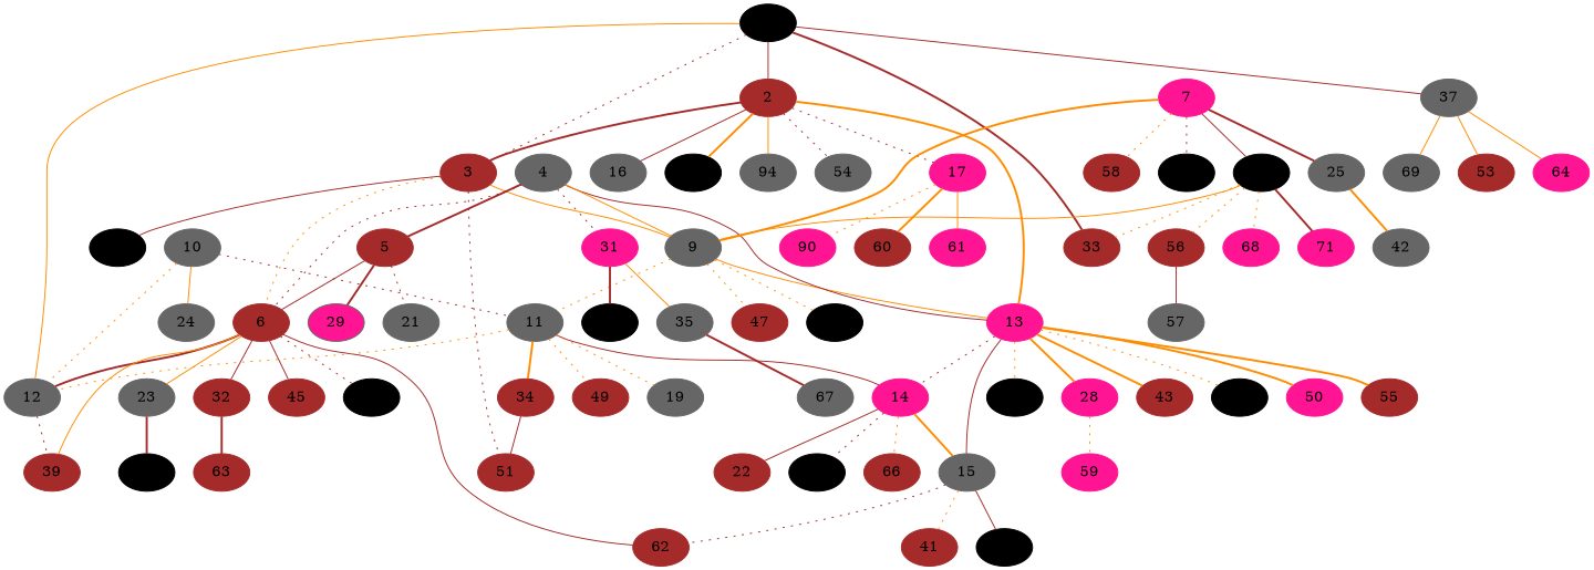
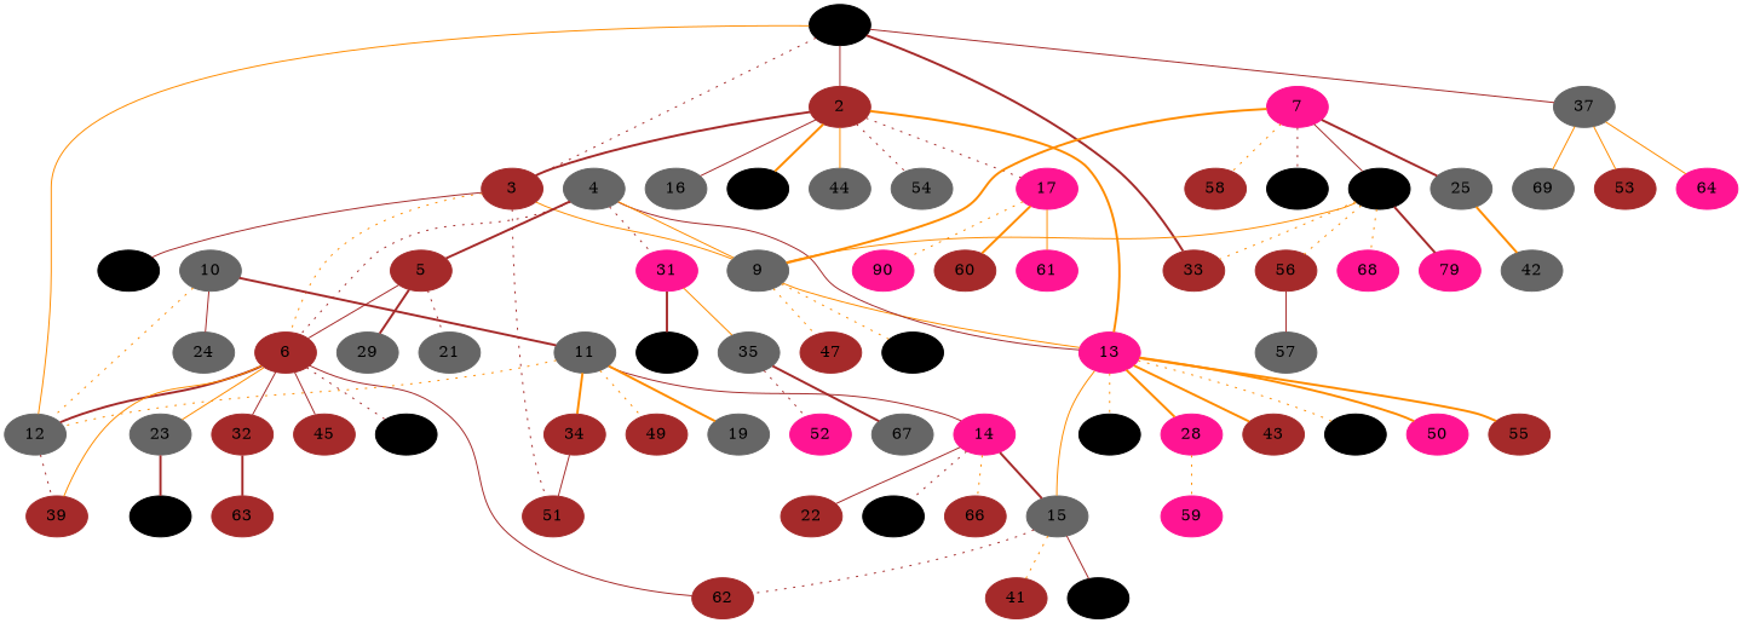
  graph {
    node [color=brown style=filled]
    edge [color=brown style=dotted]
    1 [color=black]
    2
    3
    12 [color=gray40]
    33
    37 [color=gray40]
    13 [color=deeppink]
    16 [color=gray40]
    17 [color=deeppink]
    27 [color=black]
-   44 [color=gray40 label=94]
+   44 [color=gray40]
    54 [color=gray40]
    6
    9 [color=gray40]
    48 [color=black]
    51
    39
    53
    64 [color=deeppink]
    69 [color=gray40]
    14 [color=deeppink]
    15 [color=gray40]
    18 [color=black]
    28 [color=deeppink]
    43
    46 [color=black]
    50 [color=deeppink]
    55
    n29 [color=deeppink label=90]
    60
    61 [color=deeppink]
    23 [color=gray40]
    32
    45
    62
    65 [color=black]
    11 [color=gray40]
    20 [color=black]
    47
    4 [color=gray40]
    5
    31 [color=deeppink]
    21 [color=gray40]
-   29 [color=gray40 fillcolor=deeppink]
+   29 [color=gray40]
    35 [color=gray40]
    38 [color=black]
    26 [color=black]
    63
    7 [color=deeppink]
    8 [color=black]
    25 [color=gray40]
    58
    70 [color=black]
    56
    68 [color=deeppink]
-   71 [color=deeppink]
+   71 [color=deeppink label=79]
    42 [color=gray40]
    57 [color=gray40]
    19 [color=gray40]
    34
    49
    10 [color=gray40]
    24 [color=gray40]
    22
    36 [color=black]
    66
    40 [color=black]
    41
    59 [color=deeppink]
+   52 [color=deeppink]
    67 [color=gray40]
    1 -- 2 [style=solid]
    1 -- 3
    1 -- 12 [color=darkorange style=solid]
    1 -- 33 [style=bold]
    1 -- 37 [style=solid]
    2 -- 3 [style=bold]
    2 -- 13 [color=darkorange style=bold]
    2 -- 16 [style=solid]
    2 -- 17
    2 -- 27 [color=darkorange style=bold]
    2 -- 44 [color=darkorange style=solid]
    2 -- 54
    3 -- 6 [color=darkorange]
    3 -- 9 [color=darkorange style=solid]
    3 -- 48 [style=solid]
    3 -- 51
    12 -- 39
    37 -- 53 [color=darkorange style=solid]
    37 -- 64 [color=darkorange style=solid]
    37 -- 69 [color=darkorange style=solid]
-   13 -- 14
-   13 -- 15 [style=solid]
+   13 -- 15 [color=darkorange style=solid]
    13 -- 18 [color=darkorange]
    13 -- 28 [color=darkorange style=bold]
    13 -- 43 [color=darkorange style=bold]
    13 -- 46 [color=darkorange]
    13 -- 50 [color=darkorange style=bold]
    13 -- 55 [color=darkorange style=bold]
    17 -- n29 [color=darkorange]
    17 -- 60 [color=darkorange style=bold]
    17 -- 61 [color=darkorange style=solid]
    6 -- 12 [style=bold]
    6 -- 39 [color=darkorange style=solid]
    6 -- 23 [color=darkorange style=solid]
    6 -- 32 [style=solid]
    6 -- 45 [style=solid]
    6 -- 62 [style=solid]
    6 -- 65
    9 -- 13 [color=darkorange style=solid]
-   9 -- 11 [color=darkorange]
    9 -- 20 [color=darkorange]
    9 -- 47 [color=darkorange]
-   14 -- 15 [color=darkorange style=bold]
+   14 -- 15 [style=bold]
    14 -- 22 [style=solid]
    14 -- 36
    14 -- 66 [color=darkorange]
    15 -- 62
    15 -- 40 [style=solid]
    15 -- 41 [color=darkorange]
    28 -- 59 [color=darkorange]
    23 -- 26 [style=bold]
    32 -- 63 [style=bold]
    11 -- 12 [color=darkorange]
    11 -- 14 [style=solid]
-   11 -- 19 [color=darkorange]
+   11 -- 19 [color=darkorange style=bold]
    11 -- 34 [color=darkorange style=bold]
    11 -- 49 [color=darkorange]
    4 -- 13 [style=solid]
    4 -- 6
    4 -- 9 [color=darkorange style=solid]
    4 -- 5 [style=bold]
    4 -- 31
    5 -- 6 [style=solid]
    5 -- 21
    5 -- 29 [style=bold]
    31 -- 35 [color=darkorange style=solid]
    31 -- 38 [style=bold]
+   35 -- 52
    35 -- 67 [style=bold]
    7 -- 9 [color=darkorange style=bold]
    7 -- 8 [style=solid]
    7 -- 25 [style=bold]
    7 -- 58 [color=darkorange]
    7 -- 70
    8 -- 33 [color=darkorange]
    8 -- 9 [color=darkorange style=solid]
    8 -- 56 [color=darkorange]
    8 -- 68 [color=darkorange]
    8 -- 71 [style=bold]
    25 -- 42 [color=darkorange style=bold]
    56 -- 57 [style=solid]
    34 -- 51 [style=solid]
    10 -- 12 [color=darkorange]
-   10 -- 11
-   10 -- 24 [color=darkorange style=solid]
+   10 -- 11 [style=bold]
+   10 -- 24 [style=solid]
  }
